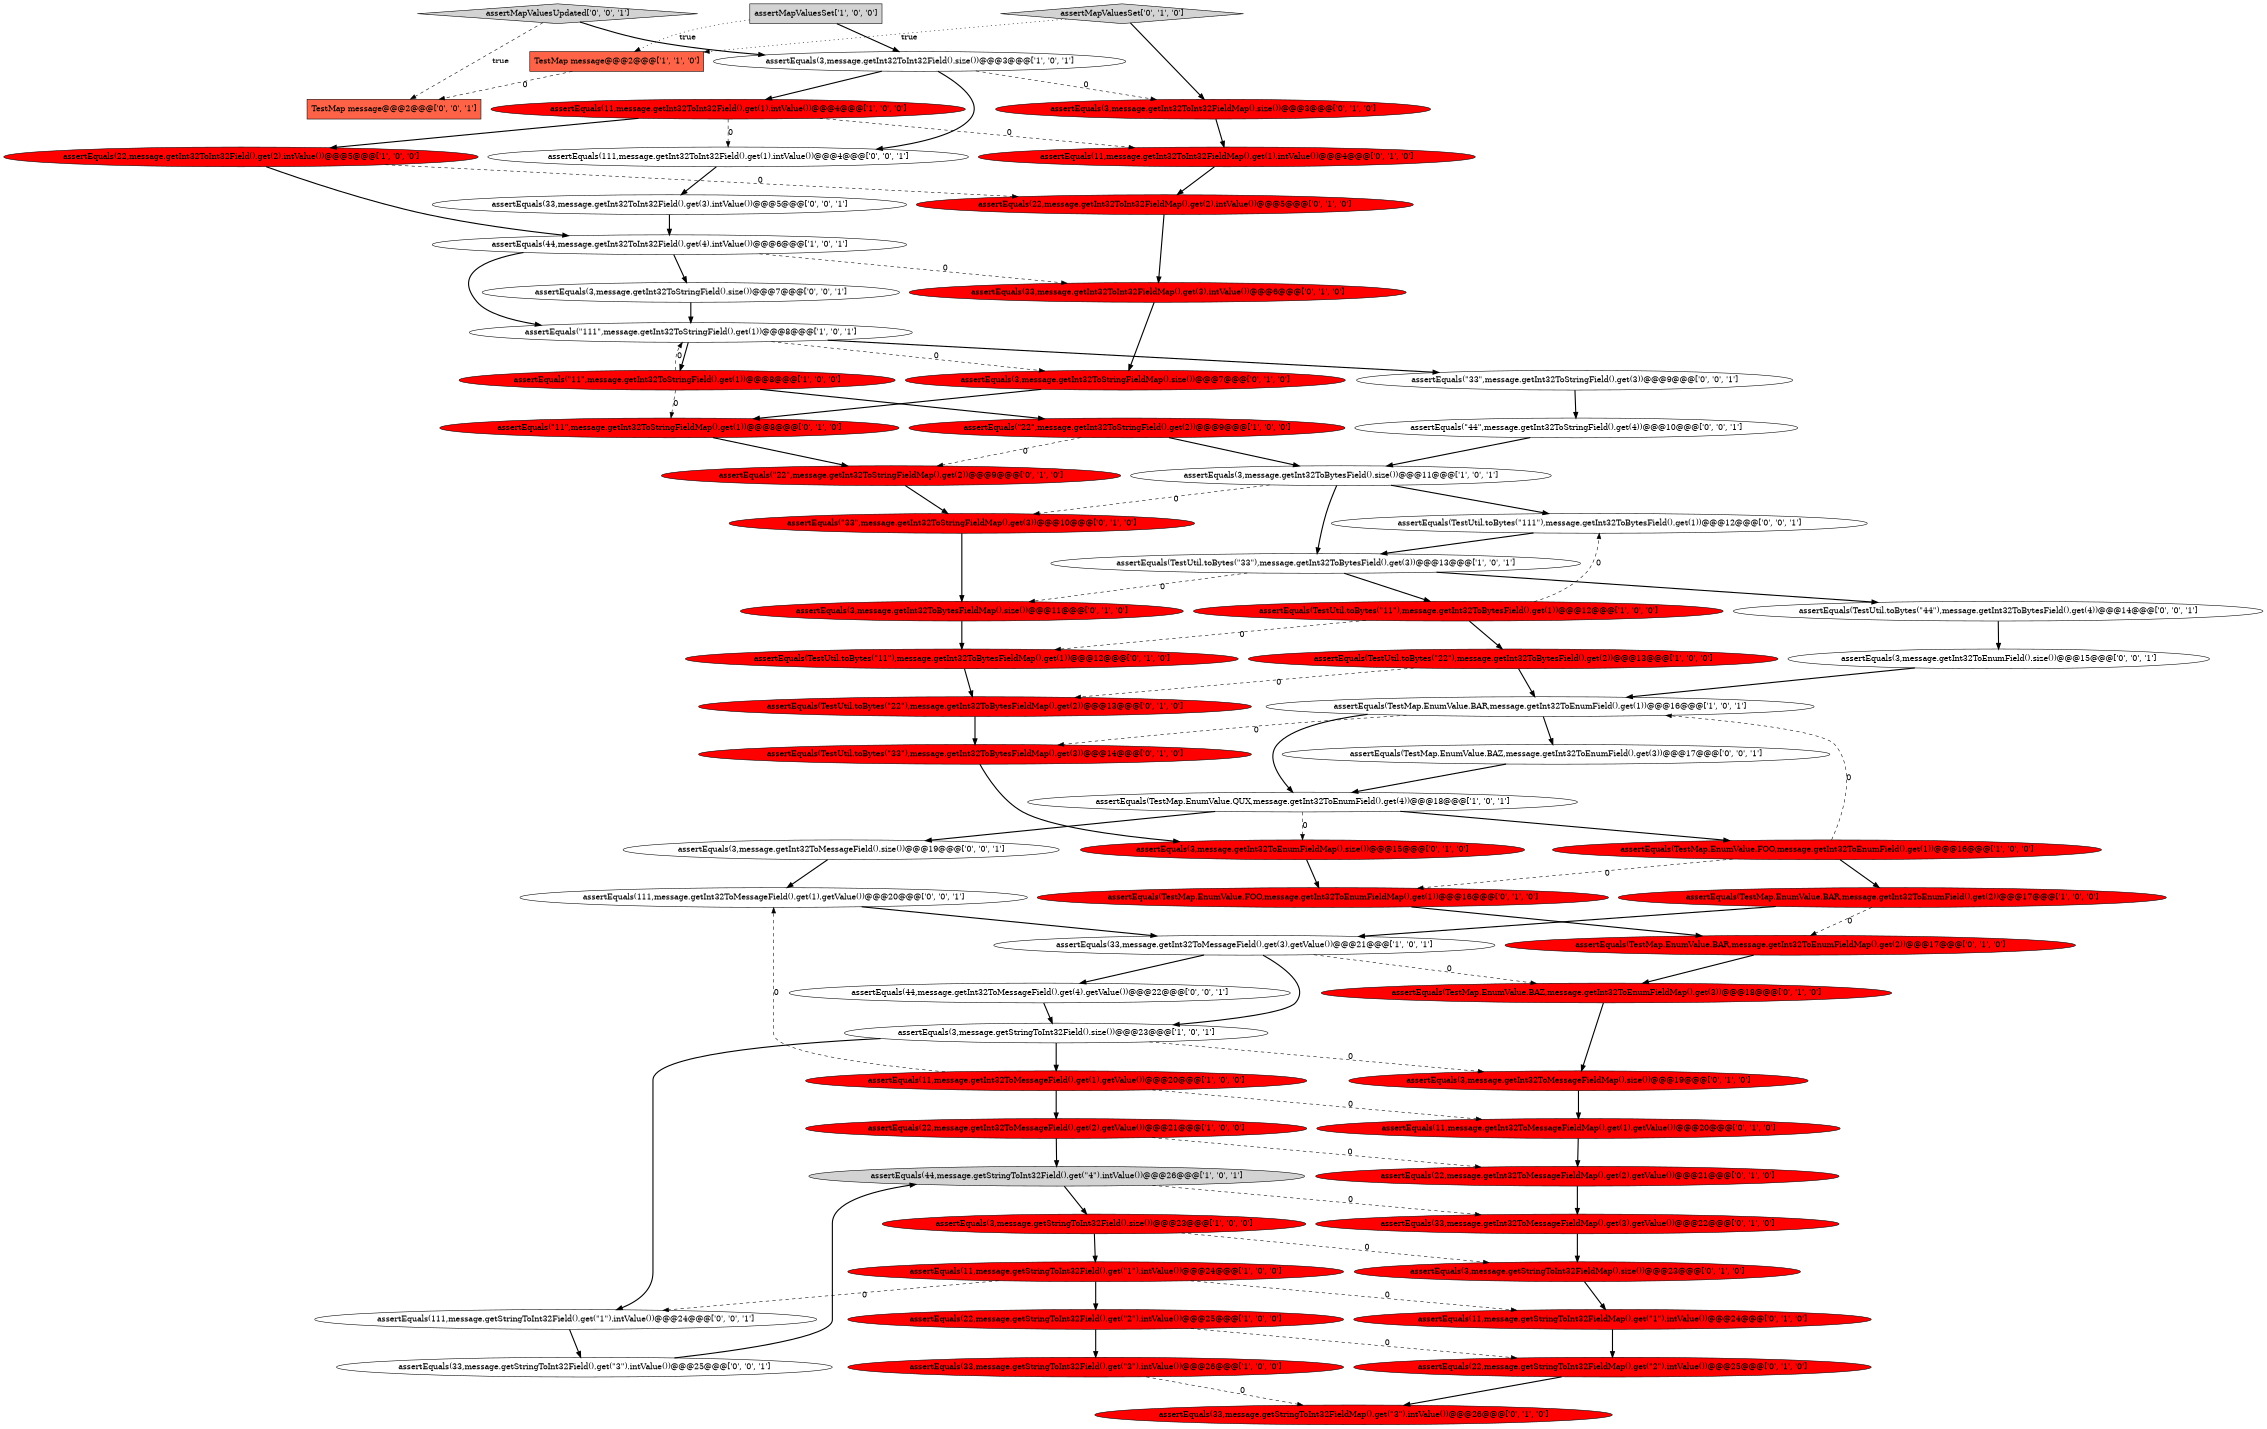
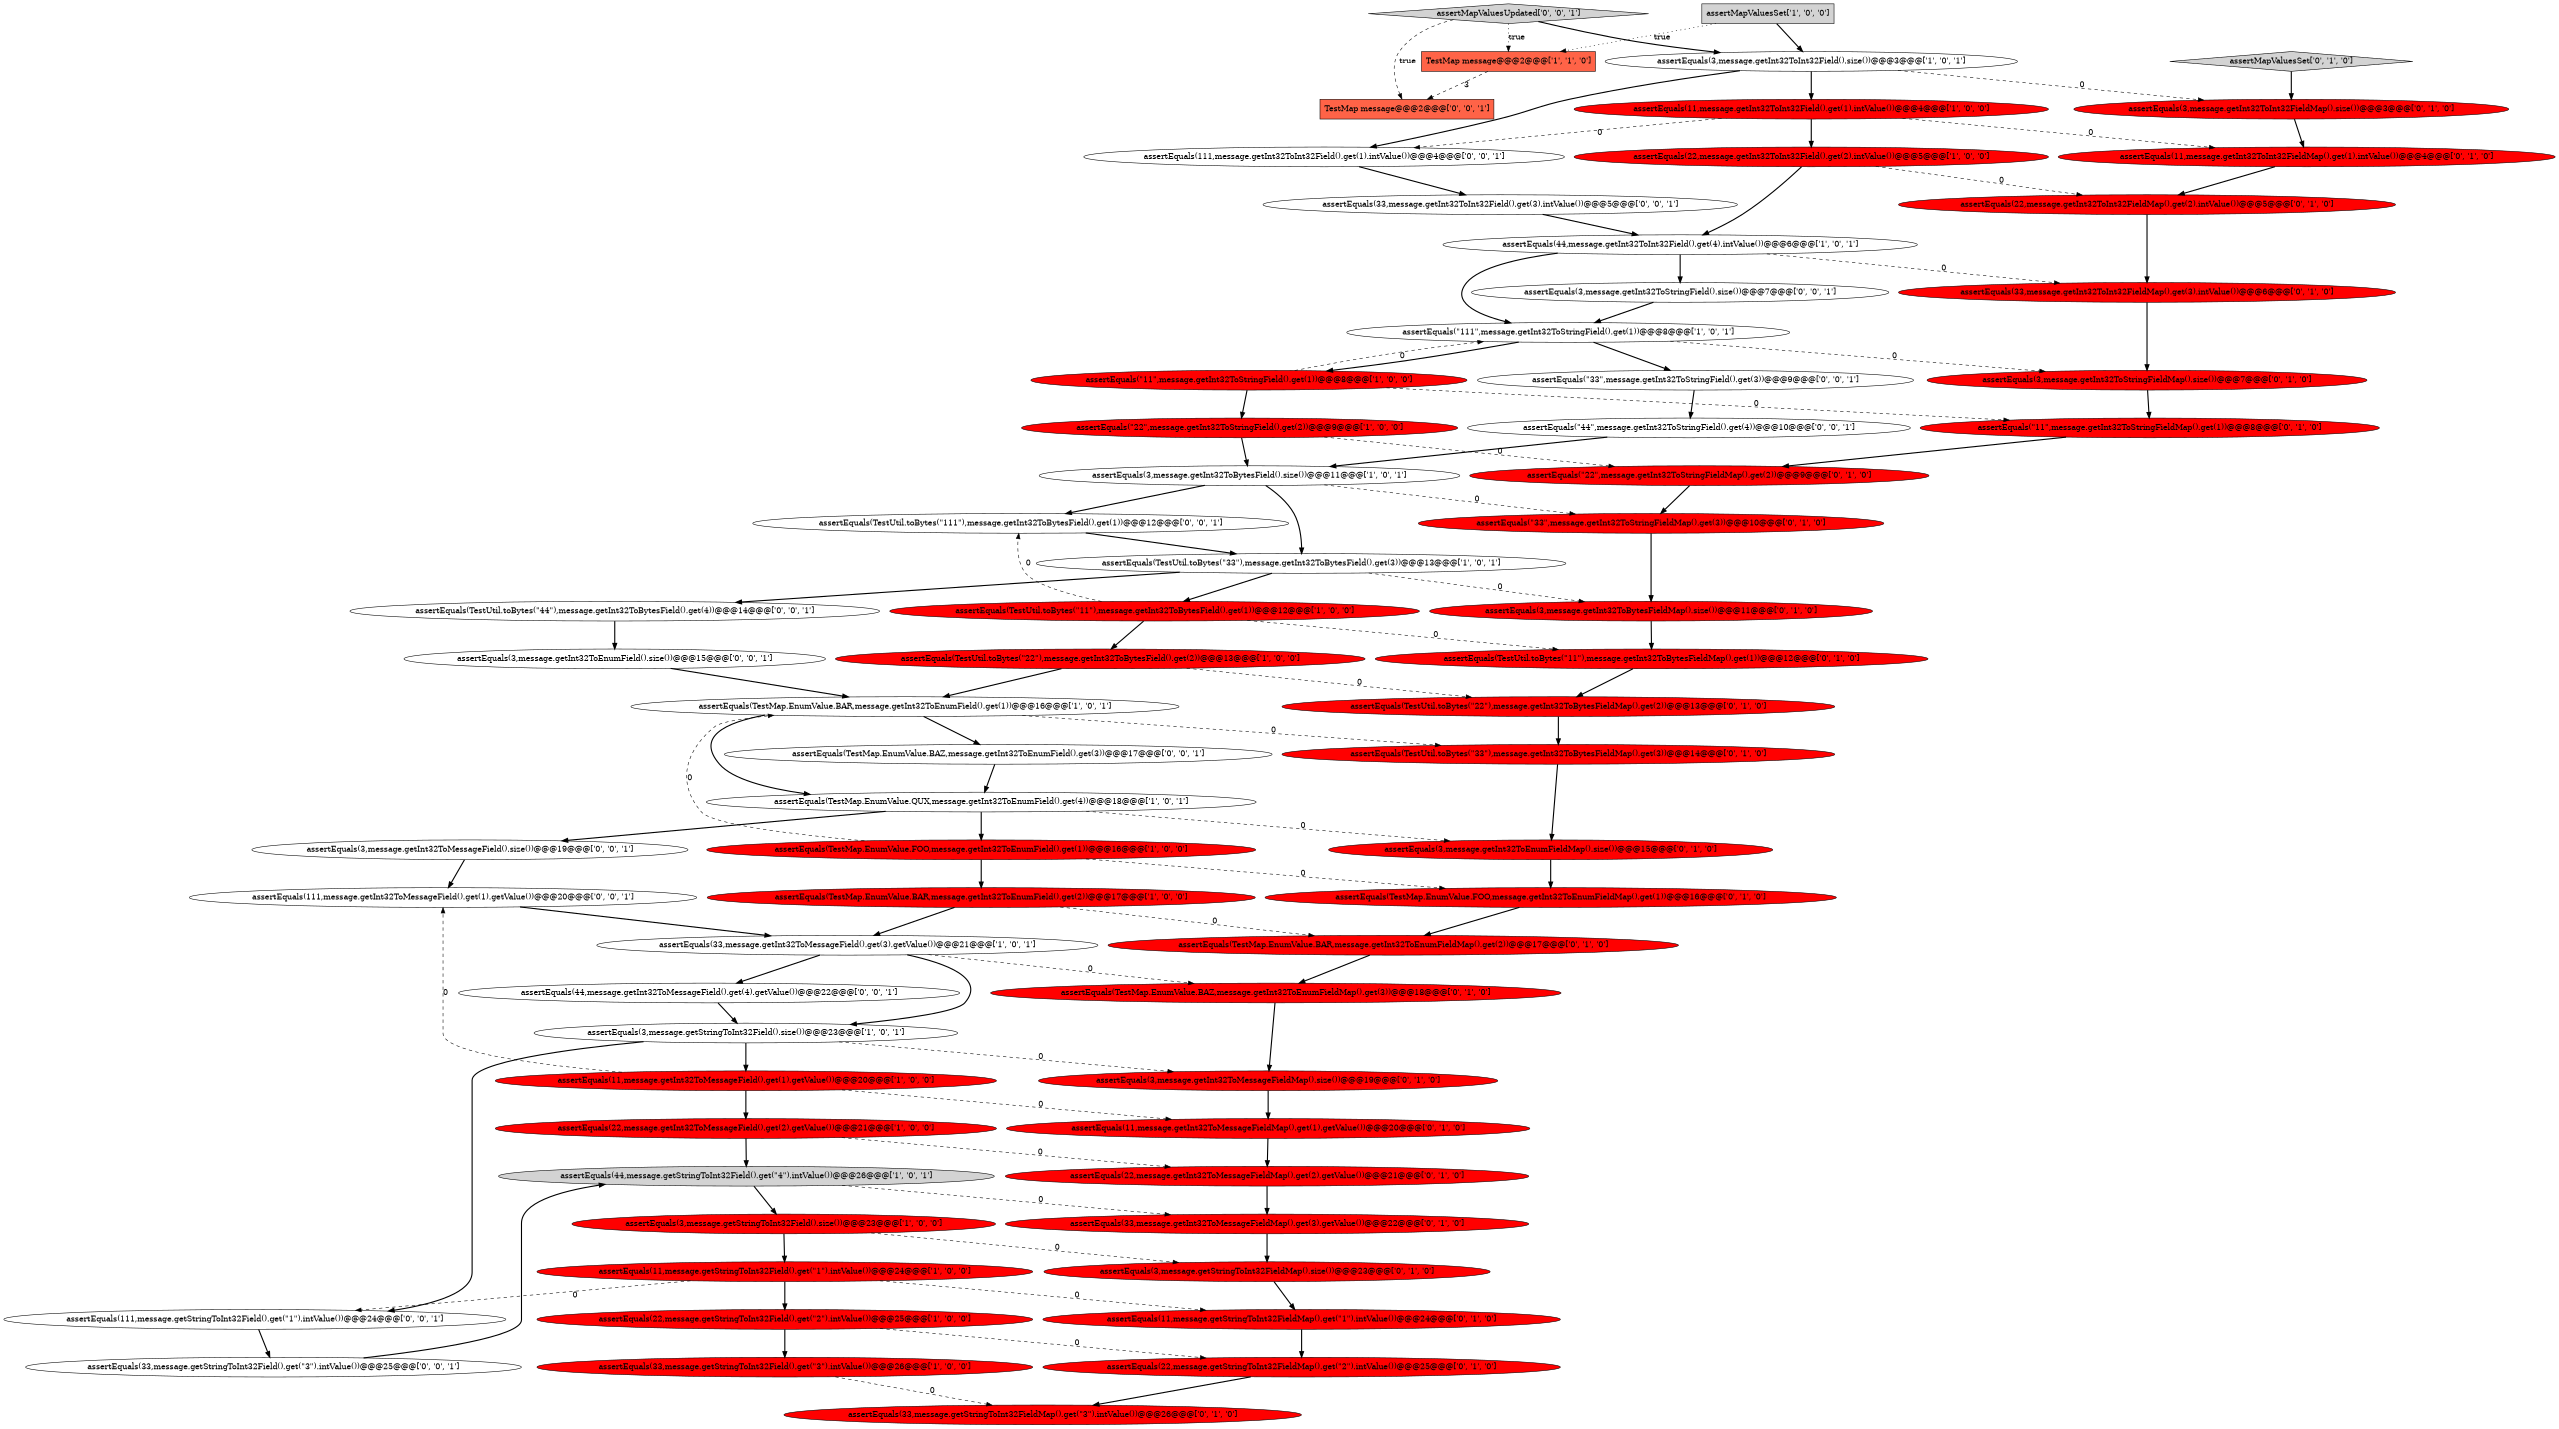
  digraph {
    node [fillcolor=red shape=ellipse style=filled]
    edge [style=bold]
    n1 [fillcolor=white label="assertEquals(3,message.getInt32ToStringField().size())@@@7@@@['0', '0', '1']"]
    n2 [fillcolor=white label="assertEquals(\"111\",message.getInt32ToStringField().get(1))@@@8@@@['1', '0', '1']"]
    n3 [label="assertEquals(3,message.getInt32ToStringFieldMap().size())@@@7@@@['0', '1', '0']"]
    n4 [fillcolor=white label="assertEquals(\"33\",message.getInt32ToStringField().get(3))@@@9@@@['0', '0', '1']"]
    n5 [label="assertEquals(\"11\",message.getInt32ToStringField().get(1))@@@8@@@['1', '0', '0']"]
    n6 [fillcolor=white label="assertEquals(33,message.getStringToInt32Field().get(\"3\").intValue())@@@25@@@['0', '0', '1']"]
    n7 [fillcolor=lightgray label="assertEquals(44,message.getStringToInt32Field().get(\"4\").intValue())@@@26@@@['1', '0', '1']"]
    n8 [label="assertEquals(33,message.getInt32ToMessageFieldMap().get(3).getValue())@@@22@@@['0', '1', '0']"]
    n9 [label="assertEquals(3,message.getStringToInt32Field().size())@@@23@@@['1', '0', '0']"]
    n10 [label="assertEquals(3,message.getStringToInt32FieldMap().size())@@@23@@@['0', '1', '0']"]
    n11 [label="assertEquals(11,message.getStringToInt32FieldMap().get(\"1\").intValue())@@@24@@@['0', '1', '0']"]
    n12 [label="assertEquals(3,message.getInt32ToInt32FieldMap().size())@@@3@@@['0', '1', '0']"]
    n13 [label="assertEquals(11,message.getInt32ToInt32FieldMap().get(1).intValue())@@@4@@@['0', '1', '0']"]
    n14 [label="assertEquals(22,message.getInt32ToInt32FieldMap().get(2).intValue())@@@5@@@['0', '1', '0']"]
    n15 [fillcolor=white label="assertEquals(TestMap.EnumValue.BAR,message.getInt32ToEnumField().get(1))@@@16@@@['1', '0', '1']"]
    n16 [fillcolor=white label="assertEquals(TestMap.EnumValue.QUX,message.getInt32ToEnumField().get(4))@@@18@@@['1', '0', '1']"]
    n17 [fillcolor=white label="assertEquals(TestMap.EnumValue.BAZ,message.getInt32ToEnumField().get(3))@@@17@@@['0', '0', '1']"]
    n18 [label="assertEquals(TestUtil.toBytes(\"33\"),message.getInt32ToBytesFieldMap().get(3))@@@14@@@['0', '1', '0']"]
    n19 [fillcolor=white label="assertEquals(3,message.getInt32ToMessageField().size())@@@19@@@['0', '0', '1']"]
    n20 [label="assertEquals(TestMap.EnumValue.FOO,message.getInt32ToEnumField().get(1))@@@16@@@['1', '0', '0']"]
    n21 [label="assertEquals(3,message.getInt32ToEnumFieldMap().size())@@@15@@@['0', '1', '0']"]
    n22 [label="assertEquals(22,message.getStringToInt32FieldMap().get(\"2\").intValue())@@@25@@@['0', '1', '0']"]
    n23 [fillcolor=white label="assertEquals(33,message.getInt32ToMessageField().get(3).getValue())@@@21@@@['1', '0', '1']"]
    n24 [label="assertEquals(TestMap.EnumValue.BAZ,message.getInt32ToEnumFieldMap().get(3))@@@18@@@['0', '1', '0']"]
    n25 [fillcolor=white label="assertEquals(3,message.getStringToInt32Field().size())@@@23@@@['1', '0', '1']"]
    n26 [fillcolor=white label="assertEquals(44,message.getInt32ToMessageField().get(4).getValue())@@@22@@@['0', '0', '1']"]
    n27 [label="assertEquals(3,message.getInt32ToMessageFieldMap().size())@@@19@@@['0', '1', '0']"]
    n28 [label="assertEquals(11,message.getInt32ToMessageField().get(1).getValue())@@@20@@@['1', '0', '0']"]
    n29 [fillcolor=white label="assertEquals(111,message.getStringToInt32Field().get(\"1\").intValue())@@@24@@@['0', '0', '1']"]
    n30 [label="assertEquals(33,message.getInt32ToInt32FieldMap().get(3).intValue())@@@6@@@['0', '1', '0']"]
    n31 [fillcolor=lightgray label="assertMapValuesSet['0', '1', '0']" shape=diamond]
    n32 [fillcolor=tomato label="TestMap message@@@2@@@['1', '1', '0']" shape=box]
    n33 [fillcolor=tomato label="TestMap message@@@2@@@['0', '0', '1']" shape=box]
    n34 [fillcolor=lightgray label="assertMapValuesUpdated['0', '0', '1']" shape=diamond]
    n35 [fillcolor=white label="assertEquals(3,message.getInt32ToInt32Field().size())@@@3@@@['1', '0', '1']"]
    n36 [fillcolor=white label="assertEquals(111,message.getInt32ToInt32Field().get(1).intValue())@@@4@@@['0', '0', '1']"]
    n37 [label="assertEquals(11,message.getInt32ToInt32Field().get(1).intValue())@@@4@@@['1', '0', '0']"]
    n38 [label="assertEquals(TestMap.EnumValue.BAR,message.getInt32ToEnumField().get(2))@@@17@@@['1', '0', '0']"]
    n39 [label="assertEquals(TestMap.EnumValue.BAR,message.getInt32ToEnumFieldMap().get(2))@@@17@@@['0', '1', '0']"]
    n40 [label="assertEquals(TestUtil.toBytes(\"11\"),message.getInt32ToBytesField().get(1))@@@12@@@['1', '0', '0']"]
    n41 [label="assertEquals(TestUtil.toBytes(\"11\"),message.getInt32ToBytesFieldMap().get(1))@@@12@@@['0', '1', '0']"]
    n42 [label="assertEquals(TestUtil.toBytes(\"22\"),message.getInt32ToBytesField().get(2))@@@13@@@['1', '0', '0']"]
    n43 [fillcolor=white label="assertEquals(TestUtil.toBytes(\"111\"),message.getInt32ToBytesField().get(1))@@@12@@@['0', '0', '1']"]
    n44 [label="assertEquals(TestUtil.toBytes(\"22\"),message.getInt32ToBytesFieldMap().get(2))@@@13@@@['0', '1', '0']"]
    n45 [fillcolor=white label="assertEquals(TestUtil.toBytes(\"33\"),message.getInt32ToBytesField().get(3))@@@13@@@['1', '0', '1']"]
    n46 [label="assertEquals(TestMap.EnumValue.FOO,message.getInt32ToEnumFieldMap().get(1))@@@16@@@['0', '1', '0']"]
    n47 [label="assertEquals(11,message.getStringToInt32Field().get(\"1\").intValue())@@@24@@@['1', '0', '0']"]
    n48 [label="assertEquals(33,message.getStringToInt32FieldMap().get(\"3\").intValue())@@@26@@@['0', '1', '0']"]
    n49 [label="assertEquals(\"22\",message.getInt32ToStringFieldMap().get(2))@@@9@@@['0', '1', '0']"]
    n50 [label="assertEquals(\"33\",message.getInt32ToStringFieldMap().get(3))@@@10@@@['0', '1', '0']"]
    n51 [label="assertEquals(3,message.getInt32ToBytesFieldMap().size())@@@11@@@['0', '1', '0']"]
    n52 [fillcolor=lightgray label="assertMapValuesSet['1', '0', '0']" shape=box]
    n53 [fillcolor=white label="assertEquals(44,message.getInt32ToInt32Field().get(4).intValue())@@@6@@@['1', '0', '1']"]
    n54 [fillcolor=white label="assertEquals(111,message.getInt32ToMessageField().get(1).getValue())@@@20@@@['0', '0', '1']"]
    n55 [label="assertEquals(22,message.getInt32ToMessageField().get(2).getValue())@@@21@@@['1', '0', '0']"]
    n56 [label="assertEquals(11,message.getInt32ToMessageFieldMap().get(1).getValue())@@@20@@@['0', '1', '0']"]
    n57 [label="assertEquals(22,message.getInt32ToMessageFieldMap().get(2).getValue())@@@21@@@['0', '1', '0']"]
    n58 [fillcolor=white label="assertEquals(3,message.getInt32ToBytesField().size())@@@11@@@['1', '0', '1']"]
    n59 [fillcolor=white label="assertEquals(TestUtil.toBytes(\"44\"),message.getInt32ToBytesField().get(4))@@@14@@@['0', '0', '1']"]
    n60 [fillcolor=white label="assertEquals(3,message.getInt32ToEnumField().size())@@@15@@@['0', '0', '1']"]
    n61 [label="assertEquals(\"11\",message.getInt32ToStringFieldMap().get(1))@@@8@@@['0', '1', '0']"]
    n62 [label="assertEquals(22,message.getInt32ToInt32Field().get(2).intValue())@@@5@@@['1', '0', '0']"]
    n63 [label="assertEquals(22,message.getStringToInt32Field().get(\"2\").intValue())@@@25@@@['1', '0', '0']"]
    n64 [label="assertEquals(33,message.getStringToInt32Field().get(\"3\").intValue())@@@26@@@['1', '0', '0']"]
    n65 [label="assertEquals(\"22\",message.getInt32ToStringField().get(2))@@@9@@@['1', '0', '0']"]
    n66 [fillcolor=white label="assertEquals(33,message.getInt32ToInt32Field().get(3).intValue())@@@5@@@['0', '0', '1']"]
    n67 [fillcolor=white label="assertEquals(\"44\",message.getInt32ToStringField().get(4))@@@10@@@['0', '0', '1']"]
    n1 -> n2
    n2 -> n3 [label=0 style=dashed]
    n2 -> n4
    n2 -> n5
    n3 -> n61
    n4 -> n67
    n5 -> n2 [label=0 style=dashed]
    n5 -> n61 [label=0 style=dashed]
    n5 -> n65
    n6 -> n7
    n7 -> n8 [label=0 style=dashed]
    n7 -> n9
    n8 -> n10
    n9 -> n10 [label=0 style=dashed]
    n9 -> n47
    n10 -> n11
    n11 -> n22
    n12 -> n13
    n13 -> n14
    n14 -> n30
    n15 -> n16
    n15 -> n17
    n15 -> n18 [label=0 style=dashed]
    n16 -> n19
    n16 -> n20
    n16 -> n21 [label=0 style=dashed]
    n17 -> n16
    n18 -> n21
    n19 -> n54
    n20 -> n15 [label=0 style=dashed]
    n20 -> n38
    n20 -> n46 [label=0 style=dashed]
    n21 -> n46
    n22 -> n48
    n23 -> n24 [label=0 style=dashed]
    n23 -> n25
    n23 -> n26
    n24 -> n27
    n25 -> n27 [label=0 style=dashed]
    n25 -> n28
    n25 -> n29
    n26 -> n25
    n27 -> n56
    n28 -> n54 [label=0 style=dashed]
    n28 -> n55
    n28 -> n56 [label=0 style=dashed]
    n29 -> n6
    n30 -> n3
    n31 -> n12
-   n31 -> n32 [label=true style=dotted]
-   n32 -> n33 [label=0 style=dashed]
+   n34 -> n32 [label=true style=dotted]
+   n32 -> n33 [label=3 style=dashed]
    n34 -> n33 [label=true style=dashed]
    n34 -> n35
    n35 -> n12 [label=0 style=dashed]
    n35 -> n36
    n35 -> n37
    n36 -> n66
    n37 -> n13 [label=0 style=dashed]
    n37 -> n36 [label=0 style=dashed]
    n37 -> n62
    n38 -> n23
    n38 -> n39 [label=0 style=dashed]
    n39 -> n24
    n40 -> n41 [label=0 style=dashed]
    n40 -> n42
    n40 -> n43 [label=0 style=dashed]
    n41 -> n44
    n42 -> n15
    n42 -> n44 [label=0 style=dashed]
    n43 -> n45
    n44 -> n18
    n45 -> n40
    n45 -> n51 [label=0 style=dashed]
    n45 -> n59
    n46 -> n39
    n47 -> n11 [label=0 style=dashed]
    n47 -> n29 [label=0 style=dashed]
    n47 -> n63
    n49 -> n50
    n50 -> n51
    n51 -> n41
    n52 -> n32 [label=true style=dotted]
    n52 -> n35
    n53 -> n1
    n53 -> n2
    n53 -> n30 [label=0 style=dashed]
    n54 -> n23
    n55 -> n7
    n55 -> n57 [label=0 style=dashed]
    n56 -> n57
    n57 -> n8
    n58 -> n43
    n58 -> n45
    n58 -> n50 [label=0 style=dashed]
    n59 -> n60
    n60 -> n15
    n61 -> n49
    n62 -> n14 [label=0 style=dashed]
    n62 -> n53
    n63 -> n22 [label=0 style=dashed]
    n63 -> n64
    n64 -> n48 [label=0 style=dashed]
    n65 -> n49 [label=0 style=dashed]
    n65 -> n58
    n66 -> n53
    n67 -> n58
  }
